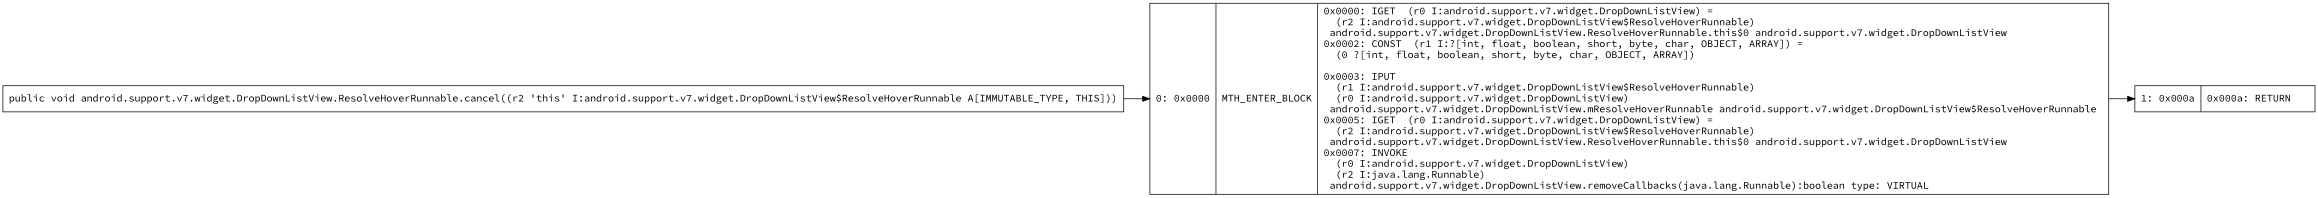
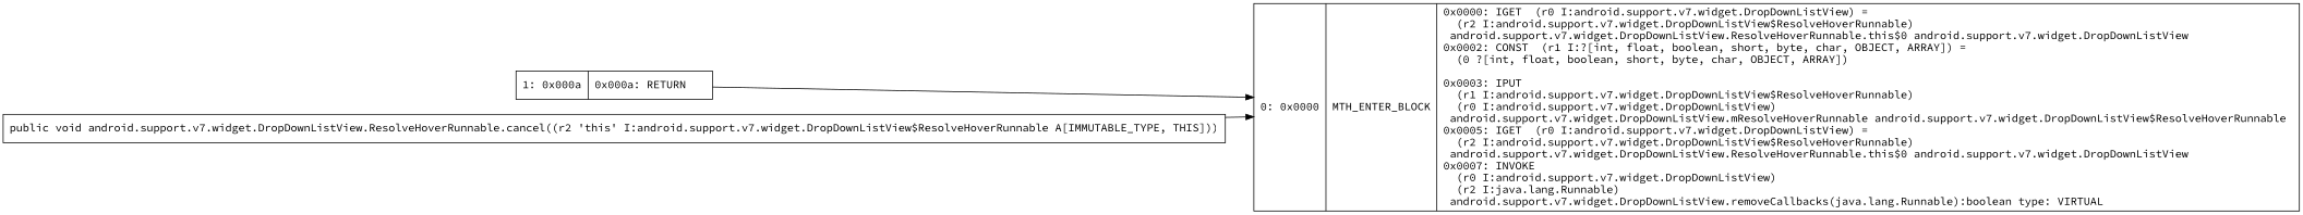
  digraph {
    rankdir=LR
    fontname="Source Code Pro"
    node [shape=record fontname="Source Code Pro"]
    edge [fontname="Source Code Pro"]
    n1 [label="{0\:\ 0x0000|MTH_ENTER_BLOCK\l|0x0000: IGET  (r0 I:android.support.v7.widget.DropDownListView) = \l  (r2 I:android.support.v7.widget.DropDownListView$ResolveHoverRunnable)\l android.support.v7.widget.DropDownListView.ResolveHoverRunnable.this$0 android.support.v7.widget.DropDownListView \l0x0002: CONST  (r1 I:?[int, float, boolean, short, byte, char, OBJECT, ARRAY]) = \l  (0 ?[int, float, boolean, short, byte, char, OBJECT, ARRAY])\l \l0x0003: IPUT  \l  (r1 I:android.support.v7.widget.DropDownListView$ResolveHoverRunnable)\l  (r0 I:android.support.v7.widget.DropDownListView)\l android.support.v7.widget.DropDownListView.mResolveHoverRunnable android.support.v7.widget.DropDownListView$ResolveHoverRunnable \l0x0005: IGET  (r0 I:android.support.v7.widget.DropDownListView) = \l  (r2 I:android.support.v7.widget.DropDownListView$ResolveHoverRunnable)\l android.support.v7.widget.DropDownListView.ResolveHoverRunnable.this$0 android.support.v7.widget.DropDownListView \l0x0007: INVOKE  \l  (r0 I:android.support.v7.widget.DropDownListView)\l  (r2 I:java.lang.Runnable)\l android.support.v7.widget.DropDownListView.removeCallbacks(java.lang.Runnable):boolean type: VIRTUAL \l}"]
    n2 [label="{1\:\ 0x000a|0x000a: RETURN   \l}"]
    n3 [label="{public void android.support.v7.widget.DropDownListView.ResolveHoverRunnable.cancel((r2 'this' I:android.support.v7.widget.DropDownListView$ResolveHoverRunnable A[IMMUTABLE_TYPE, THIS])) }"]
-   n1 -> n2
+   n2 -> n1
    n3 -> n1
  }
